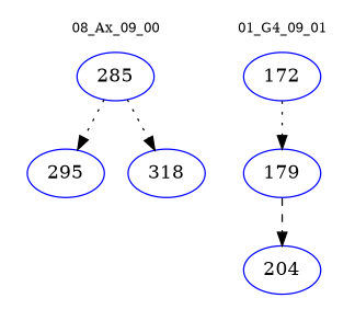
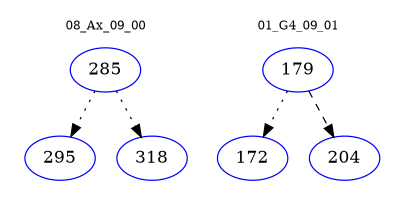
  digraph {
    node [color=blue]
    edge [color=black style=dotted]
    n1 [label=285]
    n2 [label=295]
    n3 [label=318]
    n4 [label=179]
    n5 [label=172]
    n6 [label=204]
    subgraph cluster_1 {
      color=white
      fontsize=10
      label="08_Ax_09_00"
      n1
      n2
      n3
    }
    subgraph cluster_2 {
      color=white
      fontsize=10
      label="01_G4_09_01"
      n4
      n5
      n6
    }
    n1 -> n2
    n1 -> n3
-   n5 -> n4
+   n4 -> n5
    n4 -> n6 [style=dashed]
  }
